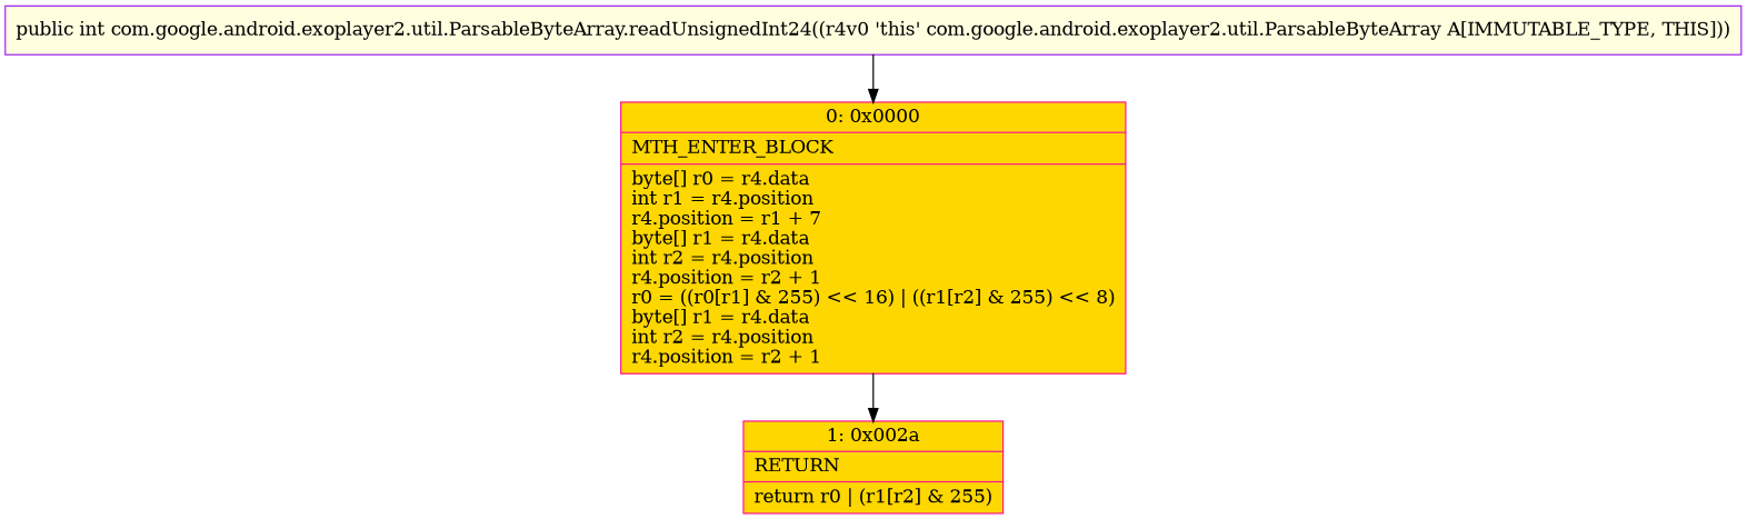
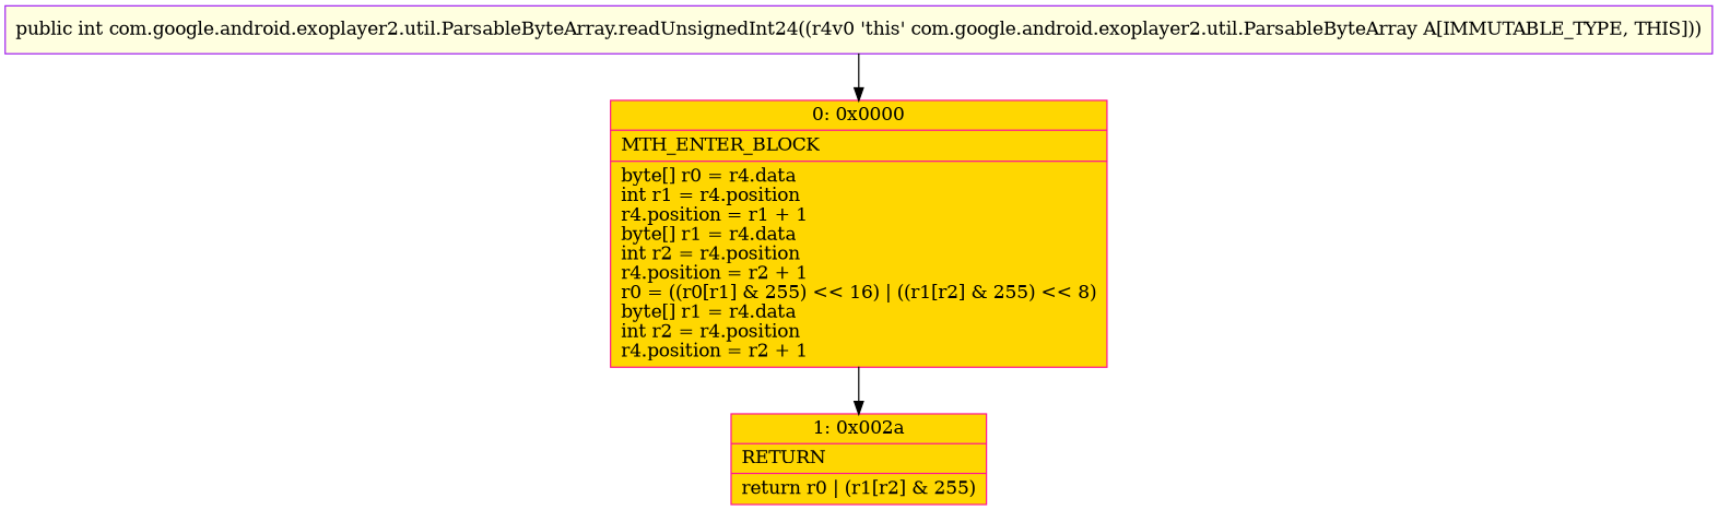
  digraph {
    node [shape=record style=filled fillcolor=gold color=deeppink]
    edge [color=black]
-   n1 [label="{0\:\ 0x0000|MTH_ENTER_BLOCK\l|byte[] r0 = r4.data\lint r1 = r4.position\lr4.position = r1 + 7\lbyte[] r1 = r4.data\lint r2 = r4.position\lr4.position = r2 + 1\lr0 = ((r0[r1] & 255) \<\< 16) \| ((r1[r2] & 255) \<\< 8)\lbyte[] r1 = r4.data\lint r2 = r4.position\lr4.position = r2 + 1\l}"]
+   n1 [label="{0\:\ 0x0000|MTH_ENTER_BLOCK\l|byte[] r0 = r4.data\lint r1 = r4.position\lr4.position = r1 + 1\lbyte[] r1 = r4.data\lint r2 = r4.position\lr4.position = r2 + 1\lr0 = ((r0[r1] & 255) \<\< 16) \| ((r1[r2] & 255) \<\< 8)\lbyte[] r1 = r4.data\lint r2 = r4.position\lr4.position = r2 + 1\l}"]
    n2 [label="{1\:\ 0x002a|RETURN\l|return r0 \| (r1[r2] & 255)\l}"]
    n3 [label="{public int com.google.android.exoplayer2.util.ParsableByteArray.readUnsignedInt24((r4v0 'this' com.google.android.exoplayer2.util.ParsableByteArray A[IMMUTABLE_TYPE, THIS])) }" fillcolor=lightyellow color=purple]
    n1 -> n2
    n3 -> n1
  }
